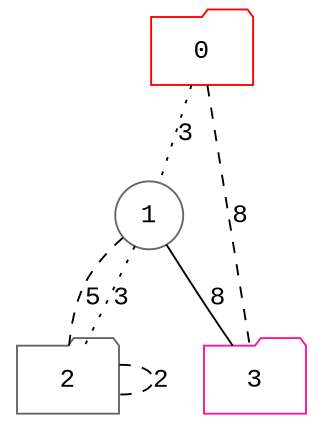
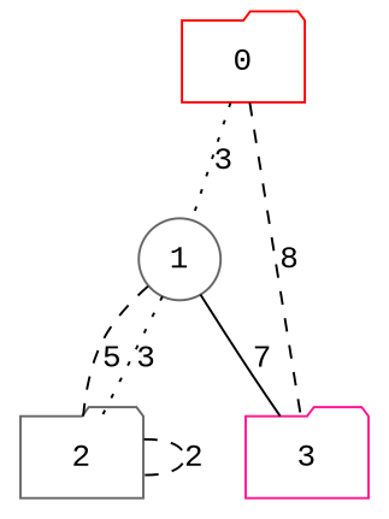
  graph {
    fontname="Liberation Mono"
    node [color=gray40 fontname="Liberation Mono" shape=folder weight=2]
    edge [fontname="Liberation Mono" style=dashed]
    0 [color=red]
    1 [shape=circle weight=1]
    3 [color=deeppink weight=4]
    2
    0 -- 1 [label=3 style=dotted]
    0 -- 3 [label=8]
-   1 -- 3 [label=8 style=solid]
+   1 -- 3 [label=7 style=solid]
    1 -- 2 [label=5]
    1 -- 2 [label=3 style=dotted]
    2 -- 2 [label=2]
  }
